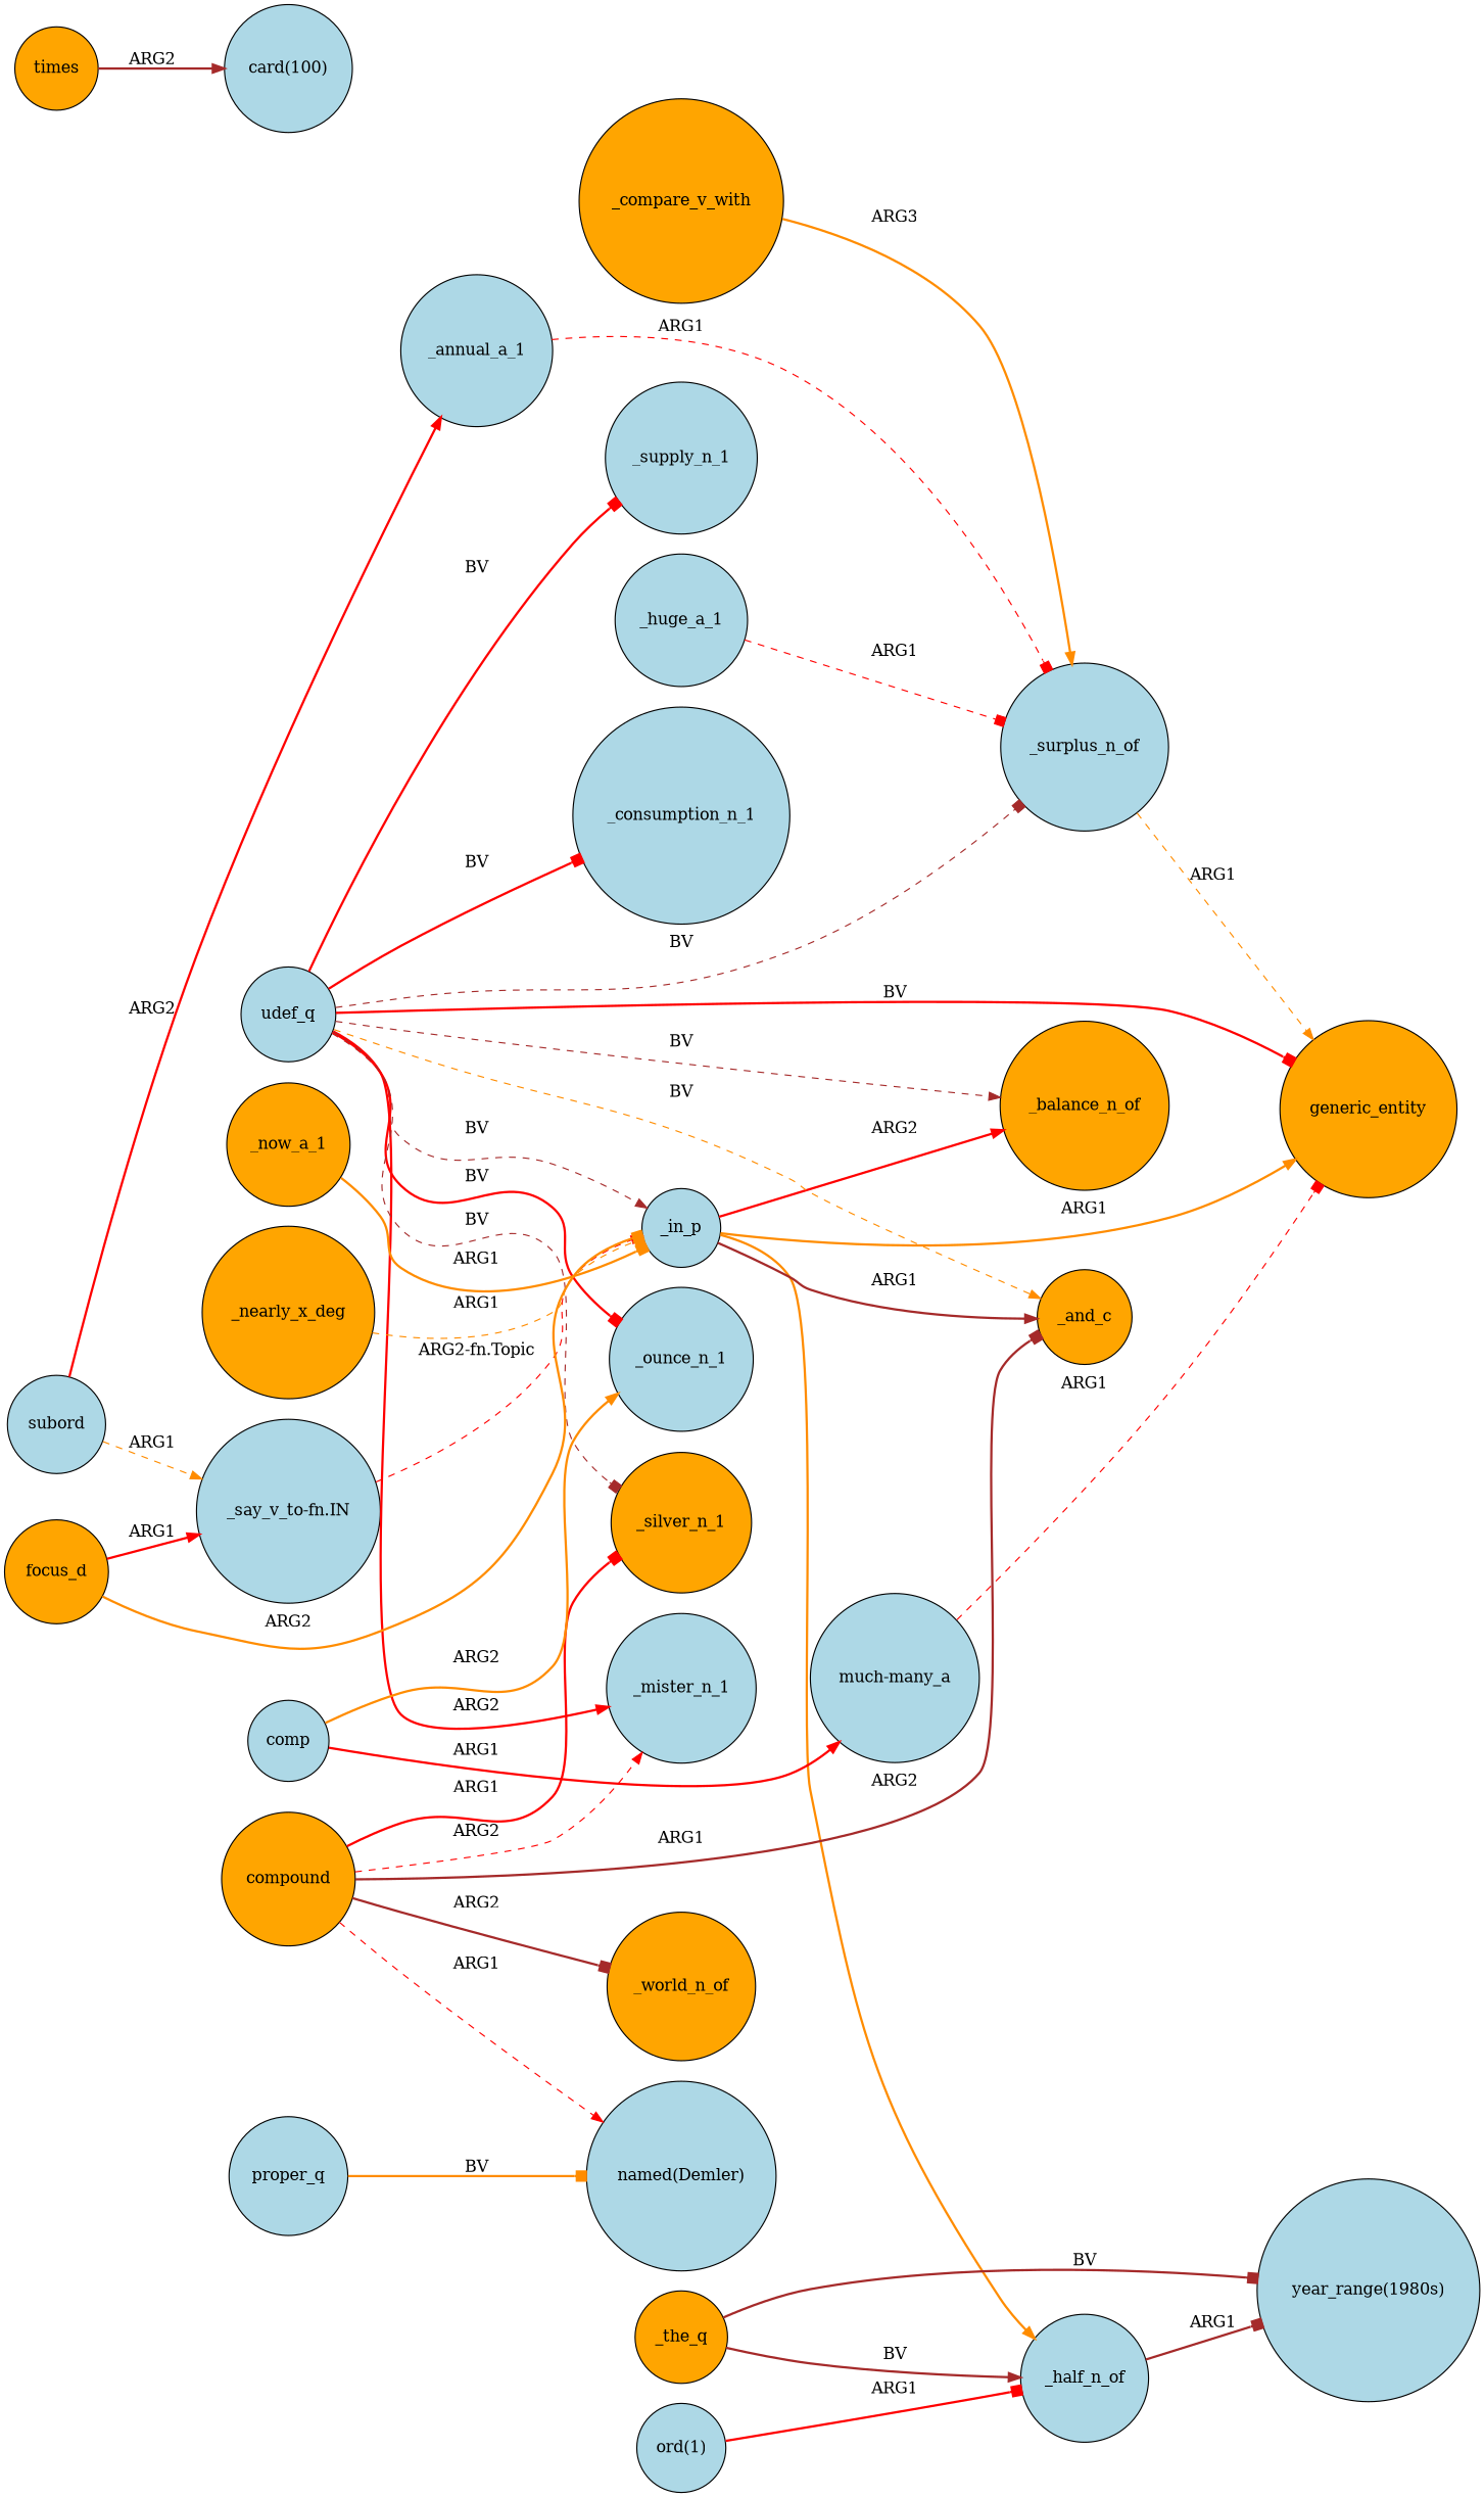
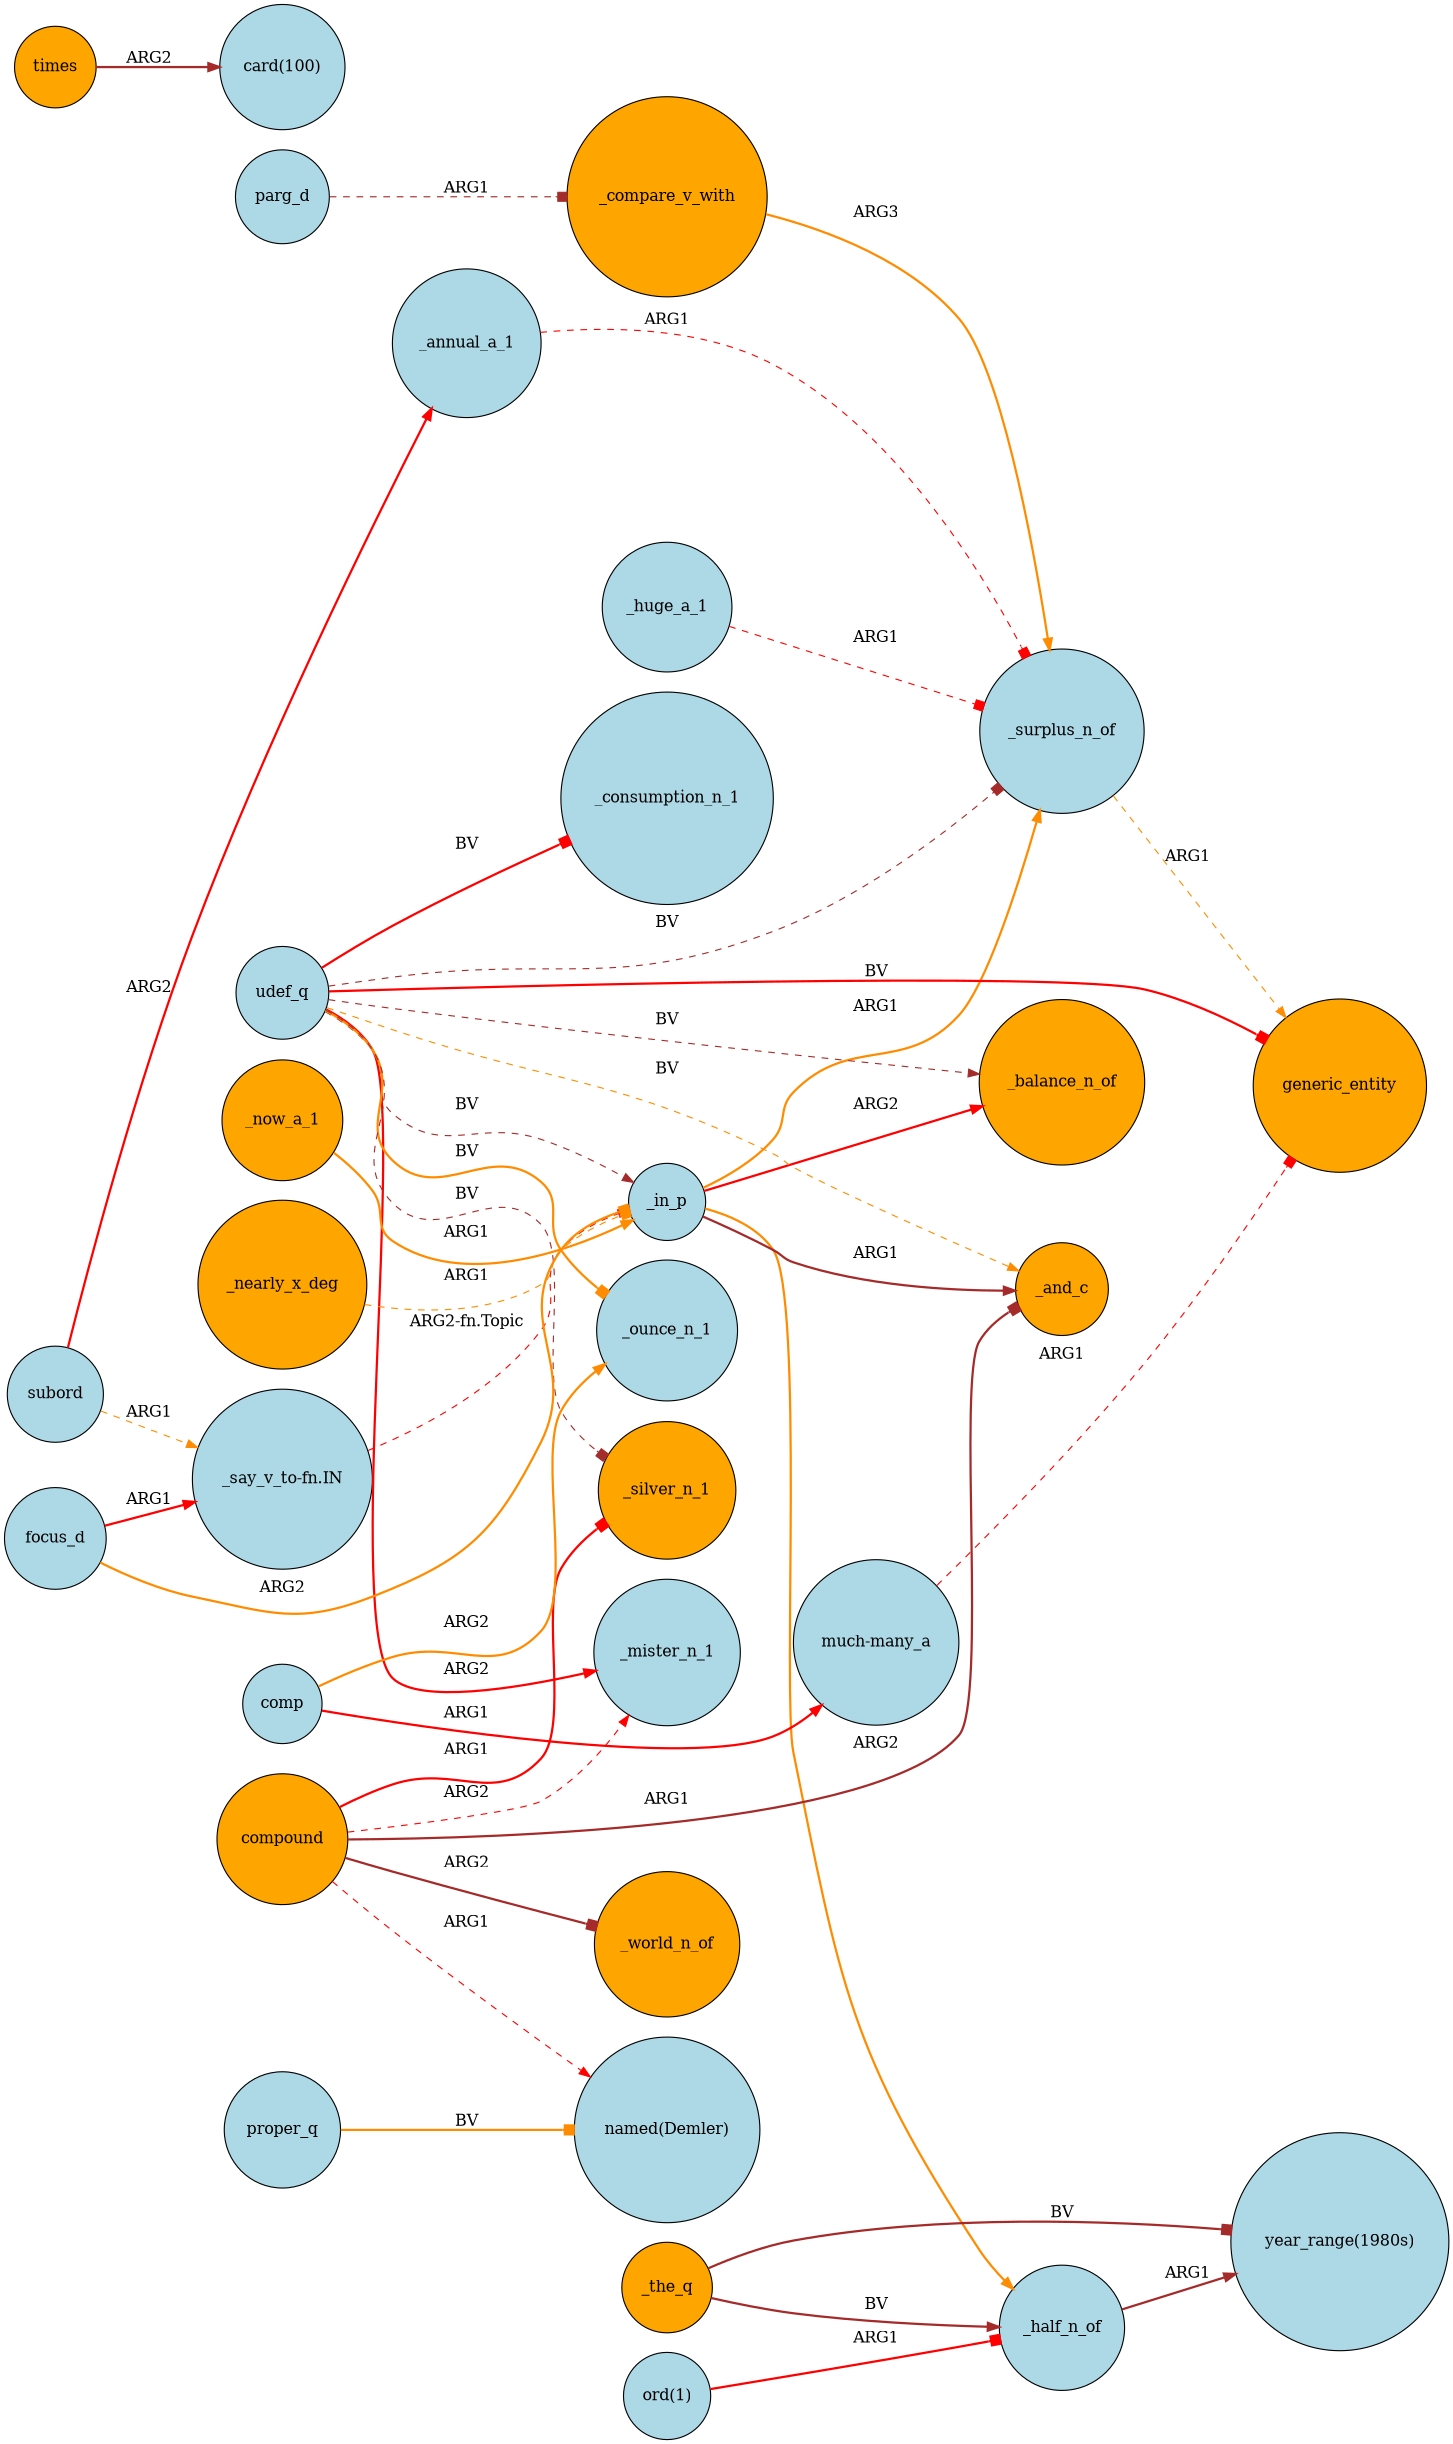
  digraph {
    rankdir=LR
    node [fillcolor=lightblue shape=circle style=filled]
    edge [arrowhead=normal color=red style=bold]
    "_say_v_to-fn.IN"
    _in_p
    _balance_n_of [fillcolor=orange]
    _half_n_of
    _surplus_n_of
    _and_c [fillcolor=orange]
    "year_range(1980s)"
    generic_entity [fillcolor=orange]
    udef_q
    _mister_n_1
    _ounce_n_1
-   _supply_n_1
    _silver_n_1 [fillcolor=orange]
    _consumption_n_1
    _world_n_of [fillcolor=orange]
    times [fillcolor=orange]
    "card(100)"
    "much-many_a"
    compound [fillcolor=orange]
    "named(Demler)"
    comp
    _compare_v_with [fillcolor=orange]
+   parg_d
    _nearly_x_deg [fillcolor=orange]
    subord
    _annual_a_1
-   focus_d [fillcolor=orange]
+   focus_d
    "ord(1)"
    _now_a_1 [fillcolor=orange]
    _the_q [fillcolor=orange]
    proper_q
    _huge_a_1
    "_say_v_to-fn.IN" -> _in_p [label="ARG2-fn.Topic" style=dashed]
    _in_p -> _balance_n_of [label=ARG2]
    _in_p -> _half_n_of [color=darkorange label=ARG2]
-   _in_p -> generic_entity [color=darkorange label=ARG1]
+   _in_p -> _surplus_n_of [color=darkorange label=ARG1]
    _in_p -> _and_c [color=brown label=ARG1]
-   _half_n_of -> "year_range(1980s)" [arrowhead=box color=brown label=ARG1]
+   _half_n_of -> "year_range(1980s)" [color=brown label=ARG1]
    _surplus_n_of -> generic_entity [color=darkorange label=ARG1 style=dashed]
    udef_q -> _in_p [color=brown label=BV style=dashed]
    udef_q -> _balance_n_of [color=brown label=BV style=dashed]
    udef_q -> _surplus_n_of [arrowhead=box color=brown label=BV style=dashed]
    udef_q -> _and_c [color=darkorange label=BV style=dashed]
    udef_q -> generic_entity [arrowhead=box label=BV]
    udef_q -> _mister_n_1 [label=ARG2]
-   udef_q -> _ounce_n_1 [arrowhead=box label=BV]
-   udef_q -> _supply_n_1 [arrowhead=box label=BV]
+   udef_q -> _ounce_n_1 [arrowhead=box color=darkorange label=BV]
    udef_q -> _silver_n_1 [arrowhead=box color=brown label=BV style=dashed]
    udef_q -> _consumption_n_1 [arrowhead=box label=BV]
    times -> "card(100)" [color=brown label=ARG2]
    "much-many_a" -> generic_entity [arrowhead=box label=ARG1 style=dashed]
    compound -> _and_c [arrowhead=box color=brown label=ARG1]
    compound -> _mister_n_1 [label=ARG2 style=dashed]
    compound -> _silver_n_1 [arrowhead=box label=ARG1]
    compound -> _world_n_of [arrowhead=box color=brown label=ARG2]
    compound -> "named(Demler)" [label=ARG1 style=dashed]
    comp -> _ounce_n_1 [color=darkorange label=ARG2]
    comp -> "much-many_a" [label=ARG1]
    _compare_v_with -> _surplus_n_of [color=darkorange label=ARG3]
+   parg_d -> _compare_v_with [arrowhead=box color=brown label=ARG1 style=dashed]
    _nearly_x_deg -> _in_p [arrowhead=box color=darkorange label=ARG1 style=dashed]
    subord -> "_say_v_to-fn.IN" [color=darkorange label=ARG1 style=dashed]
    subord -> _annual_a_1 [label=ARG2]
    _annual_a_1 -> _surplus_n_of [arrowhead=box label=ARG1 style=dashed]
    focus_d -> "_say_v_to-fn.IN" [label=ARG1]
    focus_d -> _in_p [arrowhead=box color=darkorange label=ARG2]
    "ord(1)" -> _half_n_of [arrowhead=box label=ARG1]
-   _now_a_1 -> _in_p [arrowhead=box color=darkorange label=ARG1]
+   _now_a_1 -> _in_p [color=darkorange label=ARG1]
    _the_q -> _half_n_of [color=brown label=BV]
    _the_q -> "year_range(1980s)" [arrowhead=box color=brown label=BV]
    proper_q -> "named(Demler)" [arrowhead=box color=darkorange label=BV]
    _huge_a_1 -> _surplus_n_of [arrowhead=box label=ARG1 style=dashed]
  }
